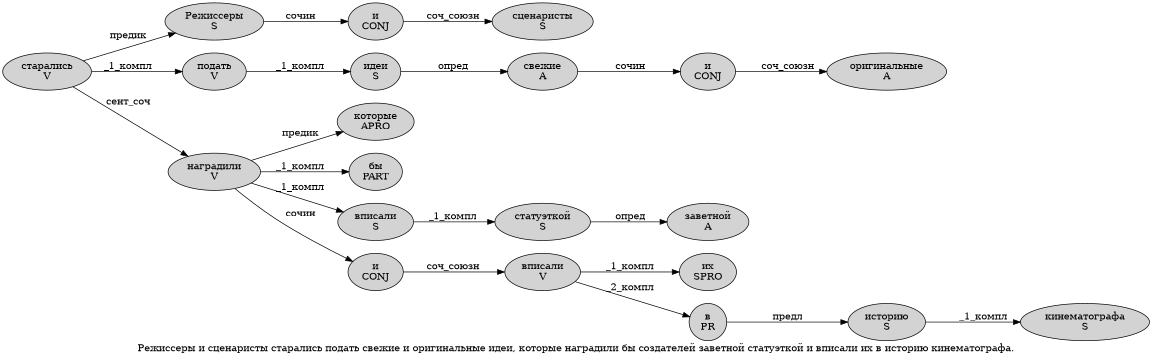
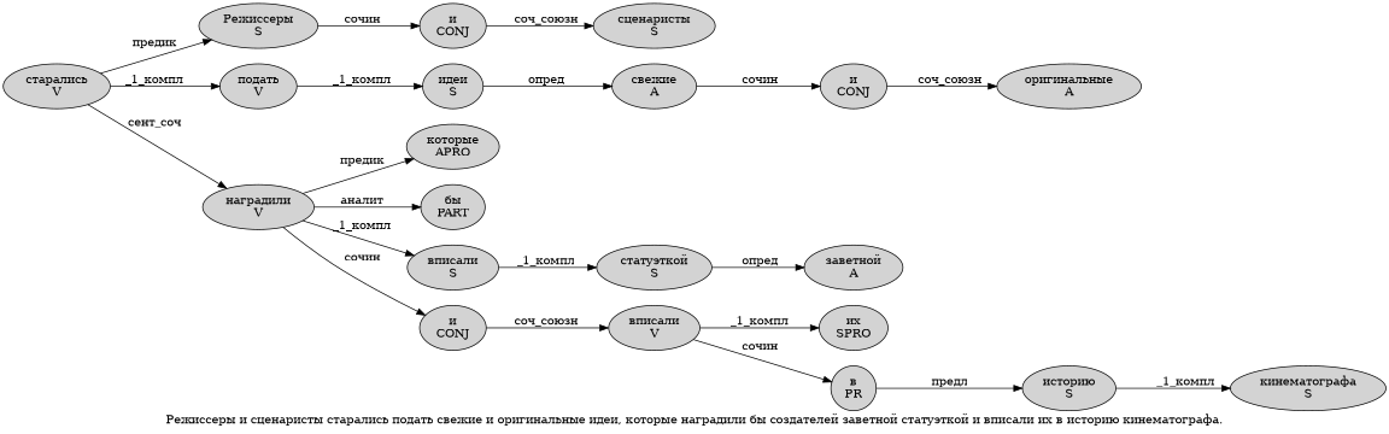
  digraph {
    label="Режиссеры и сценаристы старались подать свежие и оригинальные идеи, которые наградили бы создателей заветной статуэткой и вписали их в историю кинематографа."
    rankdir=LR
    node [fillcolor=lightgray penwidth=1 shape=ellipse style=filled]
    n1 [label="Режиссеры\nS"]
    n2 [label="и\nCONJ"]
    n3 [label="сценаристы\nS"]
    n4 [label="старались\nV"]
    n5 [label="подать\nV"]
    n6 [label="наградили\nV"]
    n7 [label="идеи\nS"]
    n8 [label="которые\nAPRO"]
    n9 [label="бы\nPART"]
    n10 [label="вписали\nS"]
    n11 [label="и\nCONJ"]
    n12 [label="свежие\nA"]
    n13 [label="и\nCONJ"]
    n14 [label="оригинальные\nA"]
    n15 [label="статуэткой\nS"]
    n16 [label="вписали\nV"]
    n17 [label="заветной\nA"]
    n18 [label="их\nSPRO"]
    n19 [label="в\nPR"]
    n20 [label="историю\nS"]
    n21 [label="кинематографа\nS"]
    n1 -> n2 [label="сочин"]
    n2 -> n3 [label="соч_союзн"]
    n4 -> n1 [label="предик"]
    n4 -> n5 [label="_1_компл"]
    n4 -> n6 [label="сент_соч"]
    n5 -> n7 [label="_1_компл"]
    n6 -> n8 [label="предик"]
-   n6 -> n9 [label="_1_компл"]
+   n6 -> n9 [label="аналит"]
    n6 -> n10 [label="_1_компл"]
    n6 -> n11 [label="сочин"]
    n7 -> n12 [label="опред"]
    n10 -> n15 [label="_1_компл"]
    n11 -> n16 [label="соч_союзн"]
    n12 -> n13 [label="сочин"]
    n13 -> n14 [label="соч_союзн"]
    n15 -> n17 [label="опред"]
    n16 -> n18 [label="_1_компл"]
-   n16 -> n19 [label="_2_компл"]
+   n16 -> n19 [label="сочин"]
    n19 -> n20 [label="предл"]
    n20 -> n21 [label="_1_компл"]
  }
